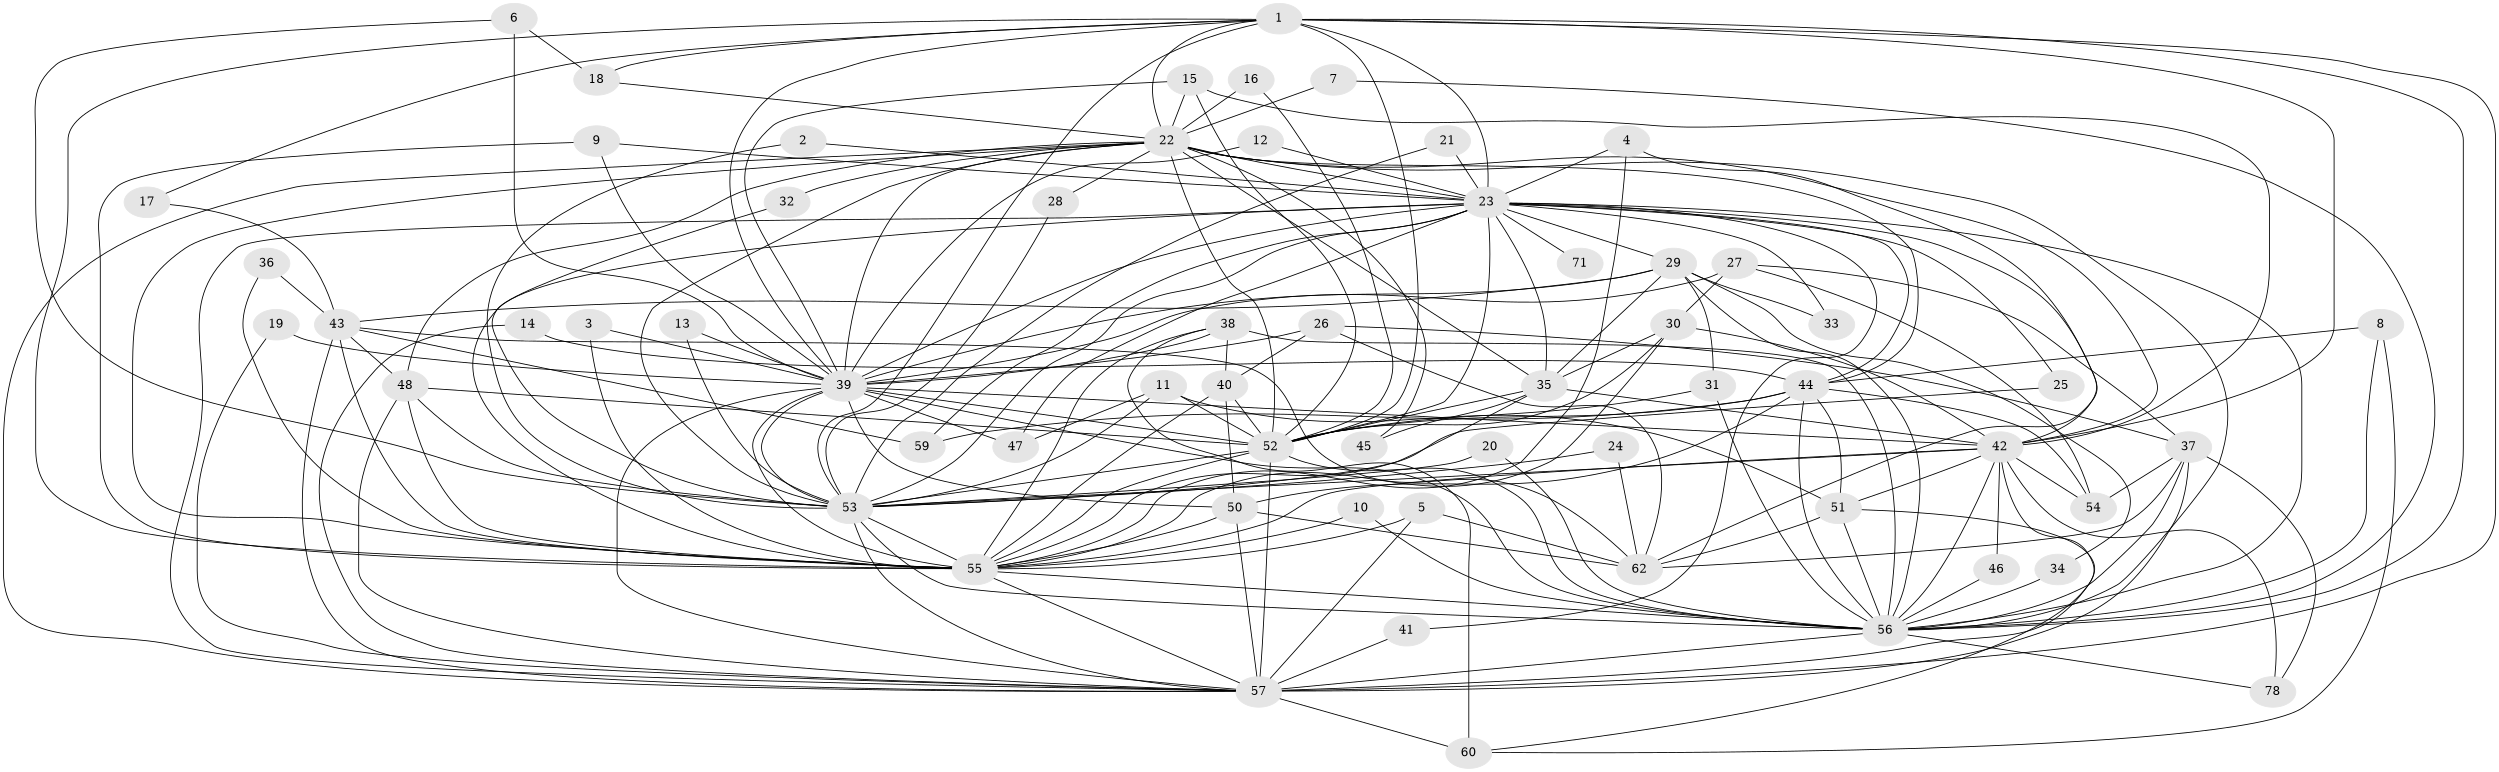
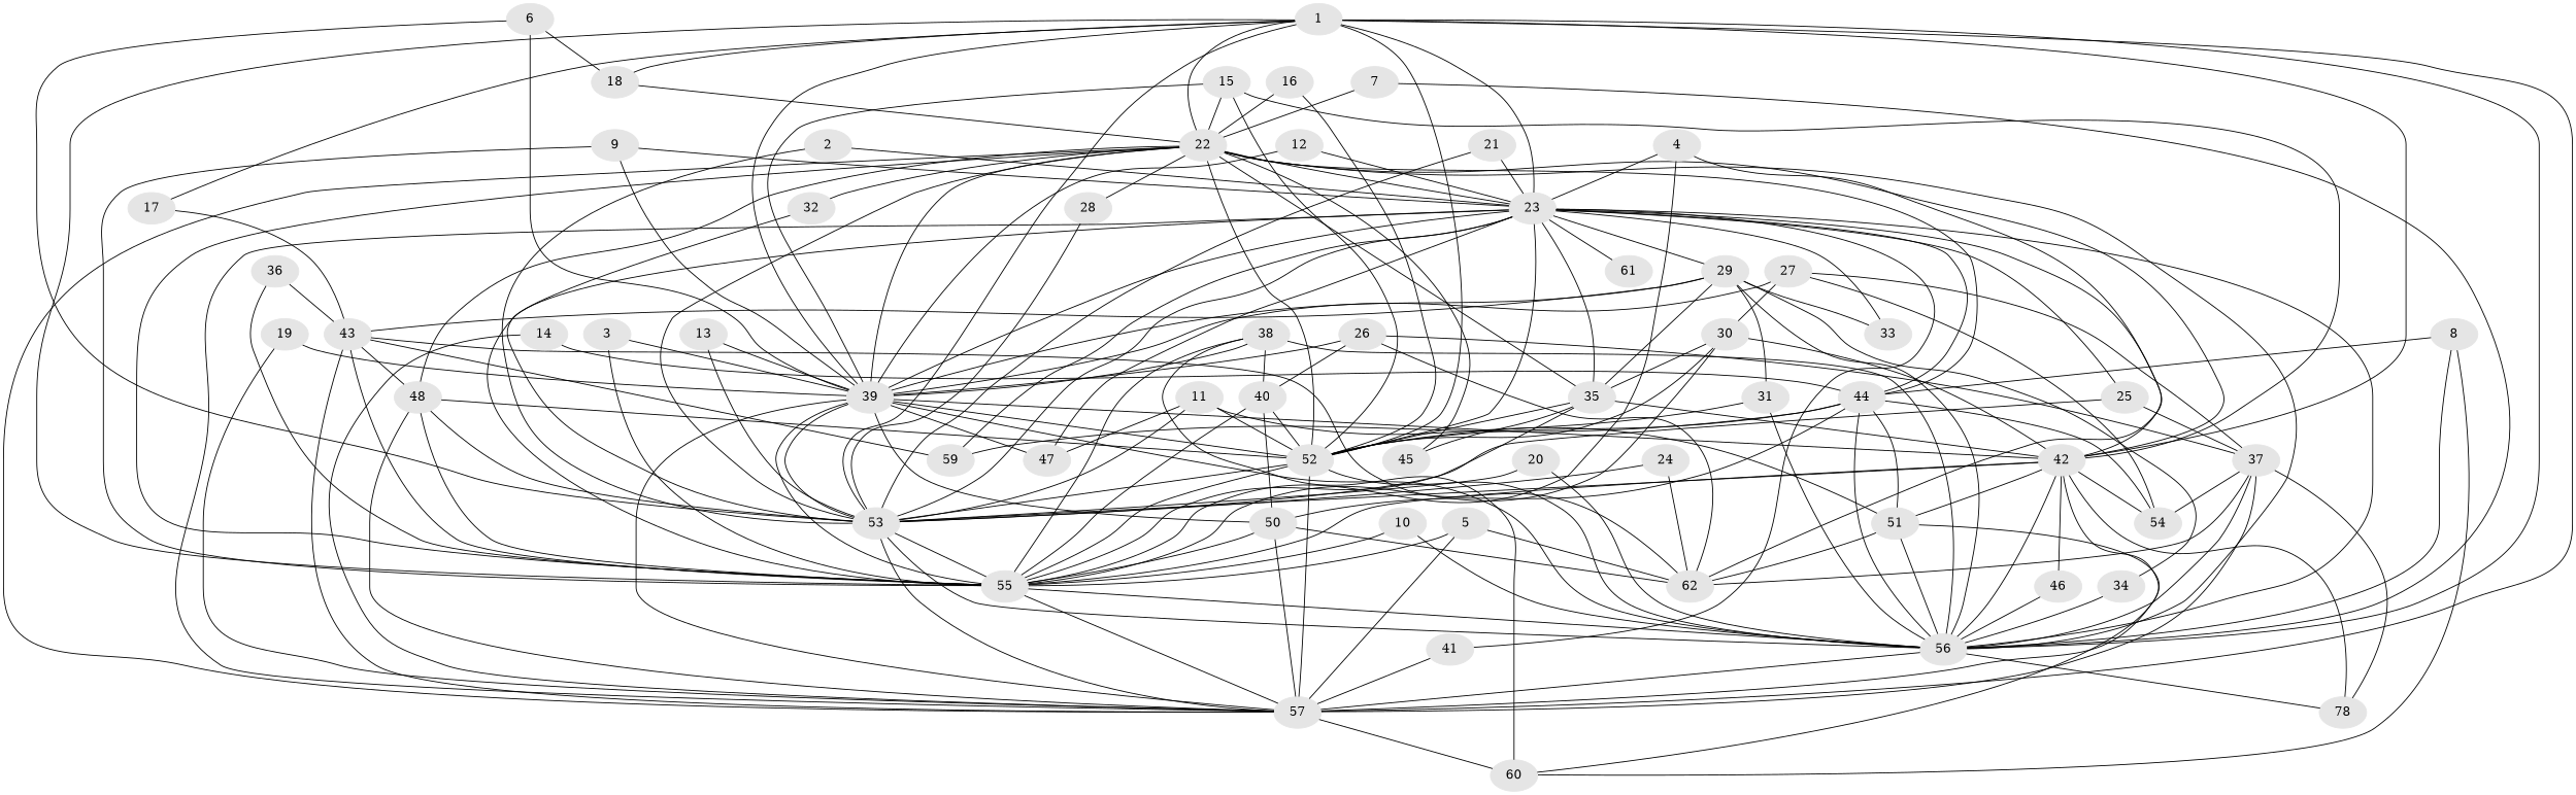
  graph {
    node [color=gray90 style=filled]
    edge [weight=1.0]
    1
    17
    18
    22
    23
    39
    42
    52
    53
    55
    56
    57
    43
    44
    28
    32
    35
    45
    48
    25
    29
    33
    41
    47
    59
-   61 [label=71]
+   61
    50
    51
    54
    n30 [label=78]
    46
    60
    2
    3
    4
    62
    5
    6
    7
    8
    9
    10
    11
    12
    13
    14
    15
    16
    19
    20
    21
    37
    31
    34
    24
    26
    40
    27
    30
    36
    38
    1 -- 17
    1 -- 18
    1 -- 22
    1 -- 23
    1 -- 39
    1 -- 42
    1 -- 52
    1 -- 53
    1 -- 55
    1 -- 56
    1 -- 57 [weight=2.0]
    17 -- 43
    18 -- 22
    22 -- 23
    22 -- 39
    22 -- 42
    22 -- 52
    22 -- 53 [weight=2.0]
    22 -- 55 [weight=2.0]
    22 -- 56
    22 -- 57
    22 -- 44
    22 -- 28
    22 -- 32
    22 -- 35 [weight=2.0]
    22 -- 45
    22 -- 48
    23 -- 39
    23 -- 42
    23 -- 52
    23 -- 53
    23 -- 55
    23 -- 56 [weight=2.0]
    23 -- 57
    23 -- 44
    23 -- 35
    23 -- 25
    23 -- 29
    23 -- 33
    23 -- 41
    23 -- 47
    23 -- 59
    23 -- 61
    39 -- 42 [weight=2.0]
    39 -- 52
    39 -- 53
    39 -- 55
    39 -- 56
    39 -- 57
    39 -- 47
    39 -- 50
    42 -- 53
    42 -- 55
    42 -- 56
    42 -- 57
    42 -- 51
    42 -- 54
    42 -- n30
    42 -- 46
    52 -- 53
    52 -- 55
    52 -- 56
    52 -- 57
    53 -- 55
    53 -- 56
    53 -- 57
    55 -- 56
    55 -- 57
    56 -- 57
    56 -- n30
    57 -- 60 [weight=2.0]
    43 -- 55 [weight=2.0]
    43 -- 57
    43 -- 48
    43 -- 59
    43 -- 62
    44 -- 52
    44 -- 56 [weight=2.0]
    44 -- 59
    44 -- 50
    44 -- 51
    44 -- 54
    28 -- 53
    32 -- 53
    35 -- 42
    35 -- 52
    35 -- 55 [weight=2.0]
    35 -- 45
    48 -- 52
    48 -- 53
    48 -- 55
    48 -- 57
    25 -- 53
+   25 -- 37
    29 -- 39
    29 -- 56
    29 -- 43
    29 -- 35
    29 -- 33
    29 -- 31
    29 -- 34
    41 -- 57
    50 -- 55
    50 -- 57
    50 -- 62
    51 -- 56 [weight=2.0]
    51 -- 60
    51 -- 62
    46 -- 56
    2 -- 23
    2 -- 53
    3 -- 39
    3 -- 55
    4 -- 23
    4 -- 55
    4 -- 62
    5 -- 55
    5 -- 57
    5 -- 62
    6 -- 18
    6 -- 39
    6 -- 53
    7 -- 22
    7 -- 56
    8 -- 56
    8 -- 44
    8 -- 60
    9 -- 23
    9 -- 39 [weight=2.0]
    9 -- 55 [weight=2.0]
    10 -- 55
    10 -- 56
    11 -- 52
    11 -- 53
    11 -- 47
    11 -- 51
    12 -- 23
    12 -- 39
    13 -- 39
    13 -- 53
    14 -- 57
    14 -- 44
    15 -- 22 [weight=2.0]
    15 -- 39
    15 -- 42
    15 -- 52
    16 -- 22 [weight=2.0]
    16 -- 52
    19 -- 39
    19 -- 57
    20 -- 53
    20 -- 56
    21 -- 23
    21 -- 53
    37 -- 56
    37 -- 57
    37 -- 54
    37 -- n30
    37 -- 62
    31 -- 52
    31 -- 56
    34 -- 56
    24 -- 53 [weight=2.0]
    24 -- 62
    26 -- 39
    26 -- 62
    26 -- 37
    26 -- 40
    40 -- 52
    40 -- 55
    40 -- 50
    27 -- 39 [weight=2.0]
    27 -- 54
    27 -- 37
    27 -- 30
    30 -- 42
    30 -- 52
    30 -- 55
    30 -- 35
    36 -- 55
    36 -- 43
    38 -- 39
    38 -- 55
    38 -- 56
    38 -- 60
    38 -- 40
  }
